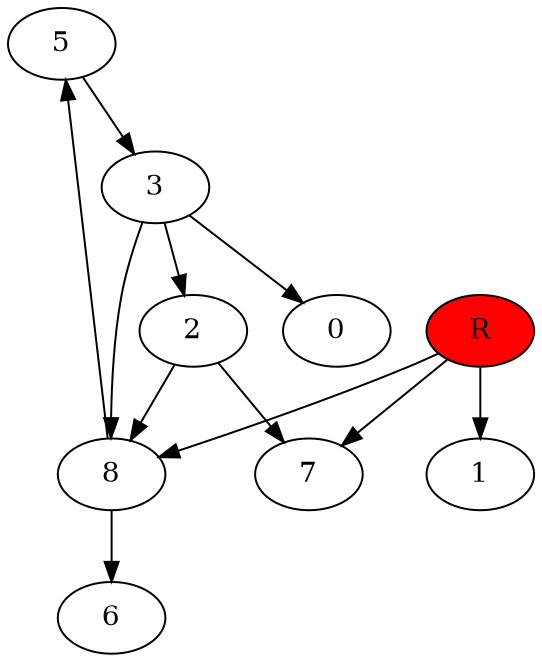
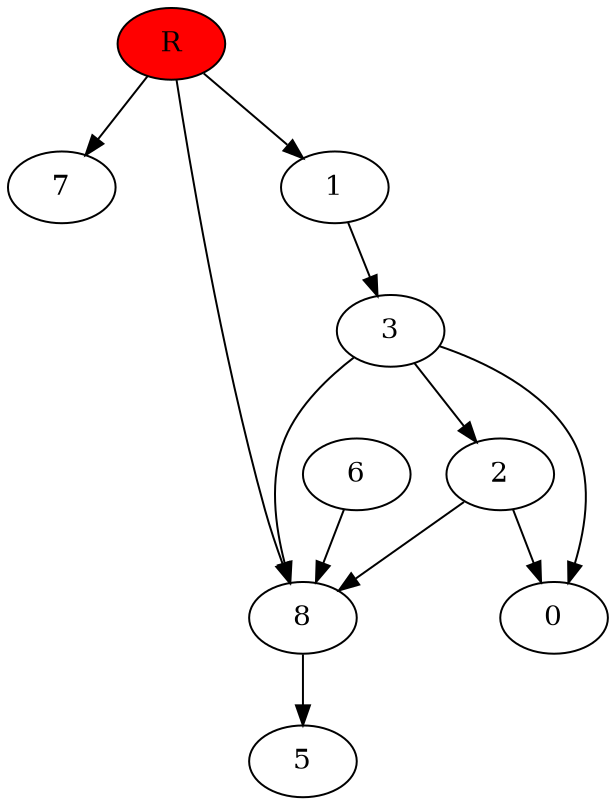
  digraph {
    5
    3
    2
    7
    8
    6
    n7 [label=0]
    R [fillcolor="#ff0000" style=filled]
    1
-   5 -> 3
+   1 -> 3
    3 -> 2
    3 -> 8
    3 -> n7
-   2 -> 7
+   2 -> n7
    2 -> 8
    8 -> 5
-   8 -> 6
+   6 -> 8
    R -> 7
    R -> 8
    R -> 1
  }
